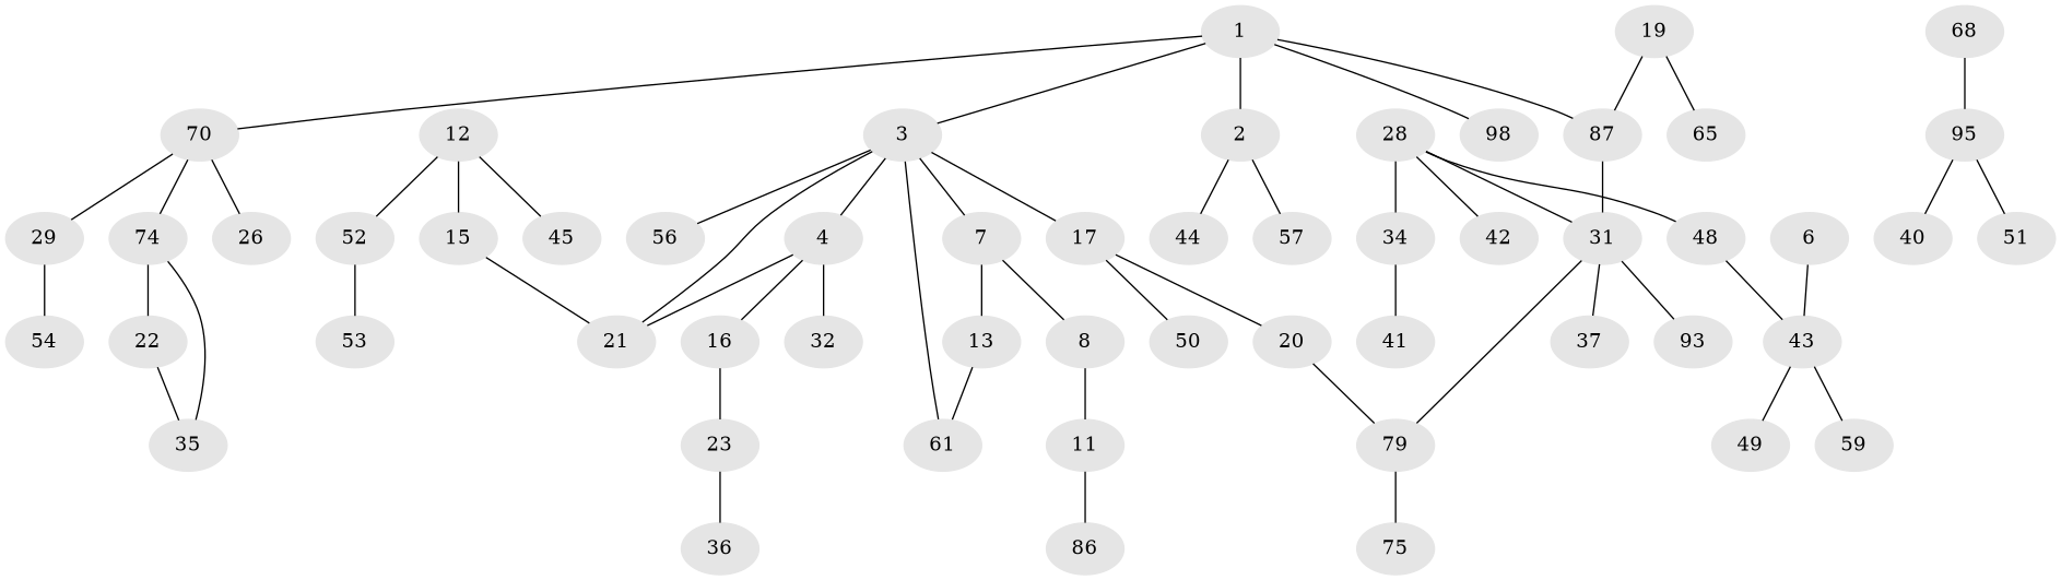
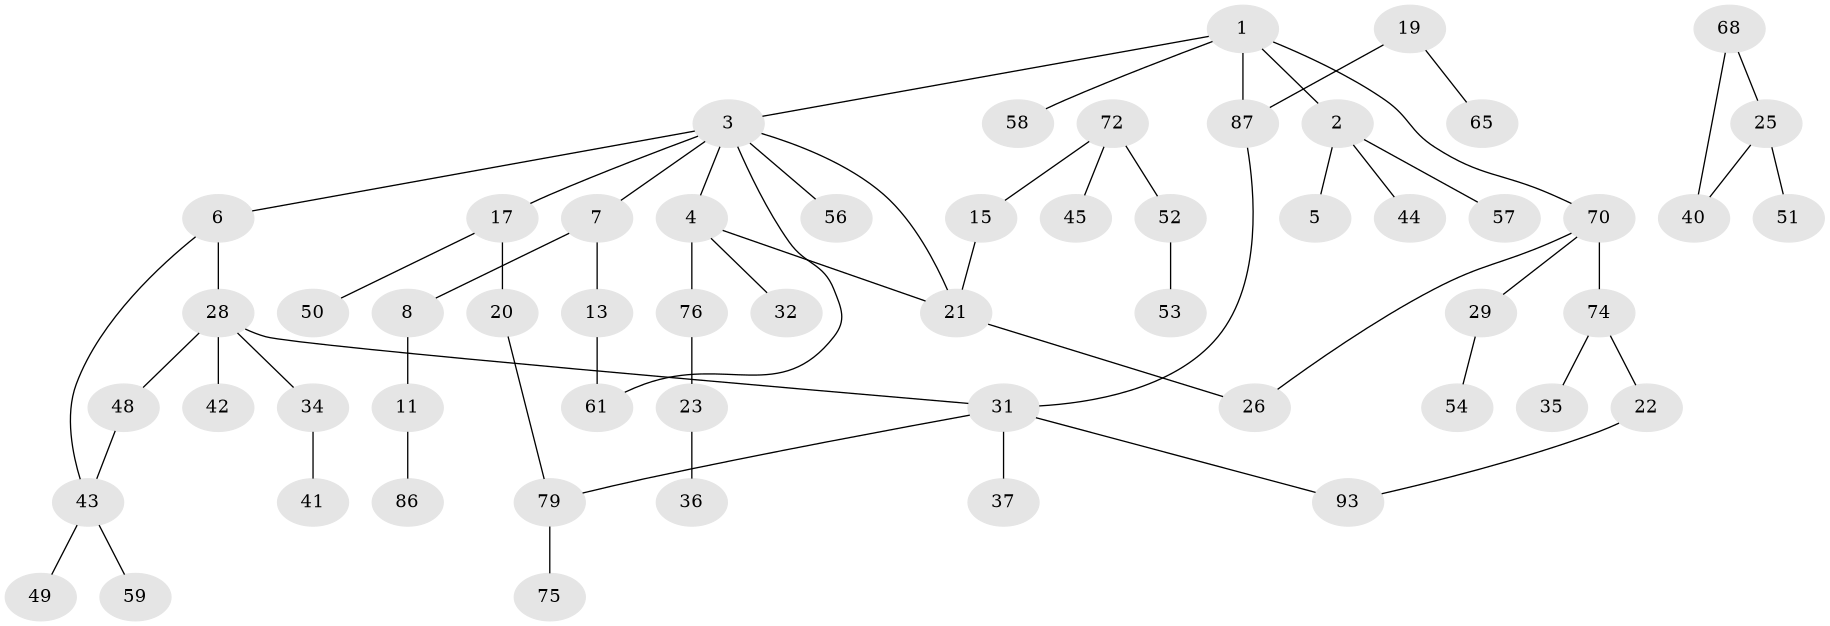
  graph {
    node [color=gray90 style=filled]
    1
    2
    3
    n4 [label=70]
    n5 [label=87]
-   58 [label=98]
+   58
+   5
    44
    57
    4
    6
    7
    17
    56
    61
    21
    n17 [label=74]
    26
    29
    31
-   16
+   16 [label=76]
    32
    28
    43
    8
    13
-   12
+   12 [label=72]
    52
    15
    45
    20
    50
    23
    19
    n35 [label=65]
    34
    42
    48
    49
    59
    11
    n42 [label=86]
    n43 [label=68]
-   25 [label=95]
+   25
    40
    53
    22
    35
    54
    n50 [label=93]
    36
    n52 [label=79]
    51
    n54 [label=75]
    37
    41
    1 -- 2
    1 -- 3
    1 -- n4
    1 -- n5
    1 -- 58
+   2 -- 5
    2 -- 44
    2 -- 57
    3 -- 4
+   3 -- 6
    3 -- 7
    3 -- 17
    3 -- 56
    3 -- 61
    3 -- 21
    n4 -- n17
    n4 -- 26
    n4 -- 29
    n5 -- 31
    4 -- 21
    4 -- 16
    4 -- 32
+   6 -- 28
    6 -- 43
    7 -- 8
    7 -- 13
    17 -- 20
    17 -- 50
+   21 -- 26
    n17 -- 22
    n17 -- 35
    29 -- 54
    31 -- n50
    31 -- n52
    31 -- 37
    16 -- 23
    28 -- 31
    28 -- 34
    28 -- 42
    28 -- 48
    43 -- 49
    43 -- 59
    8 -- 11
    13 -- 61
    12 -- 52
    12 -- 15
    12 -- 45
    52 -- 53
    15 -- 21
    20 -- n52
    23 -- 36
    19 -- n5
    19 -- n35
    34 -- 41
    48 -- 43
    11 -- n42
    n43 -- 25
+   n43 -- 40
    25 -- 40
    25 -- 51
-   22 -- 35
+   22 -- n50
    n52 -- n54
  }
